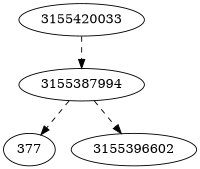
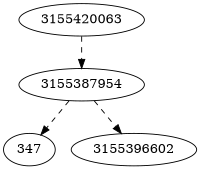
  strict digraph {
    edge [style=dashed]
-   3155387954 [label=3155387994]
-   377
+   3155387954
+   377 [label=347]
    n3 [label=3155396602]
-   3155420063 [label=3155420033]
+   3155420063
    3155387954 -> 377
    3155387954 -> n3
    3155420063 -> 3155387954
  }
